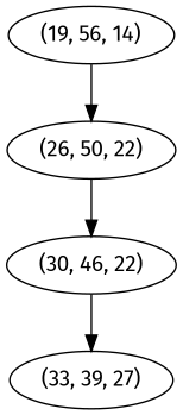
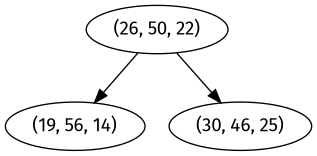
  digraph {
    fontname="Fira Sans"
    node [fontname="Fira Sans"]
    edge [fontname="Fira Sans"]
    n1 [label="(19, 56, 14)"]
    "(26, 50, 22)"
-   "(30, 46, 25)" [label="(30, 46, 22)"]
-   "(33, 39, 27)"
-   n1 -> "(26, 50, 22)"
+   "(30, 46, 25)"
+   "(26, 50, 22)" -> n1
    "(26, 50, 22)" -> "(30, 46, 25)"
-   "(30, 46, 25)" -> "(33, 39, 27)"
  }
